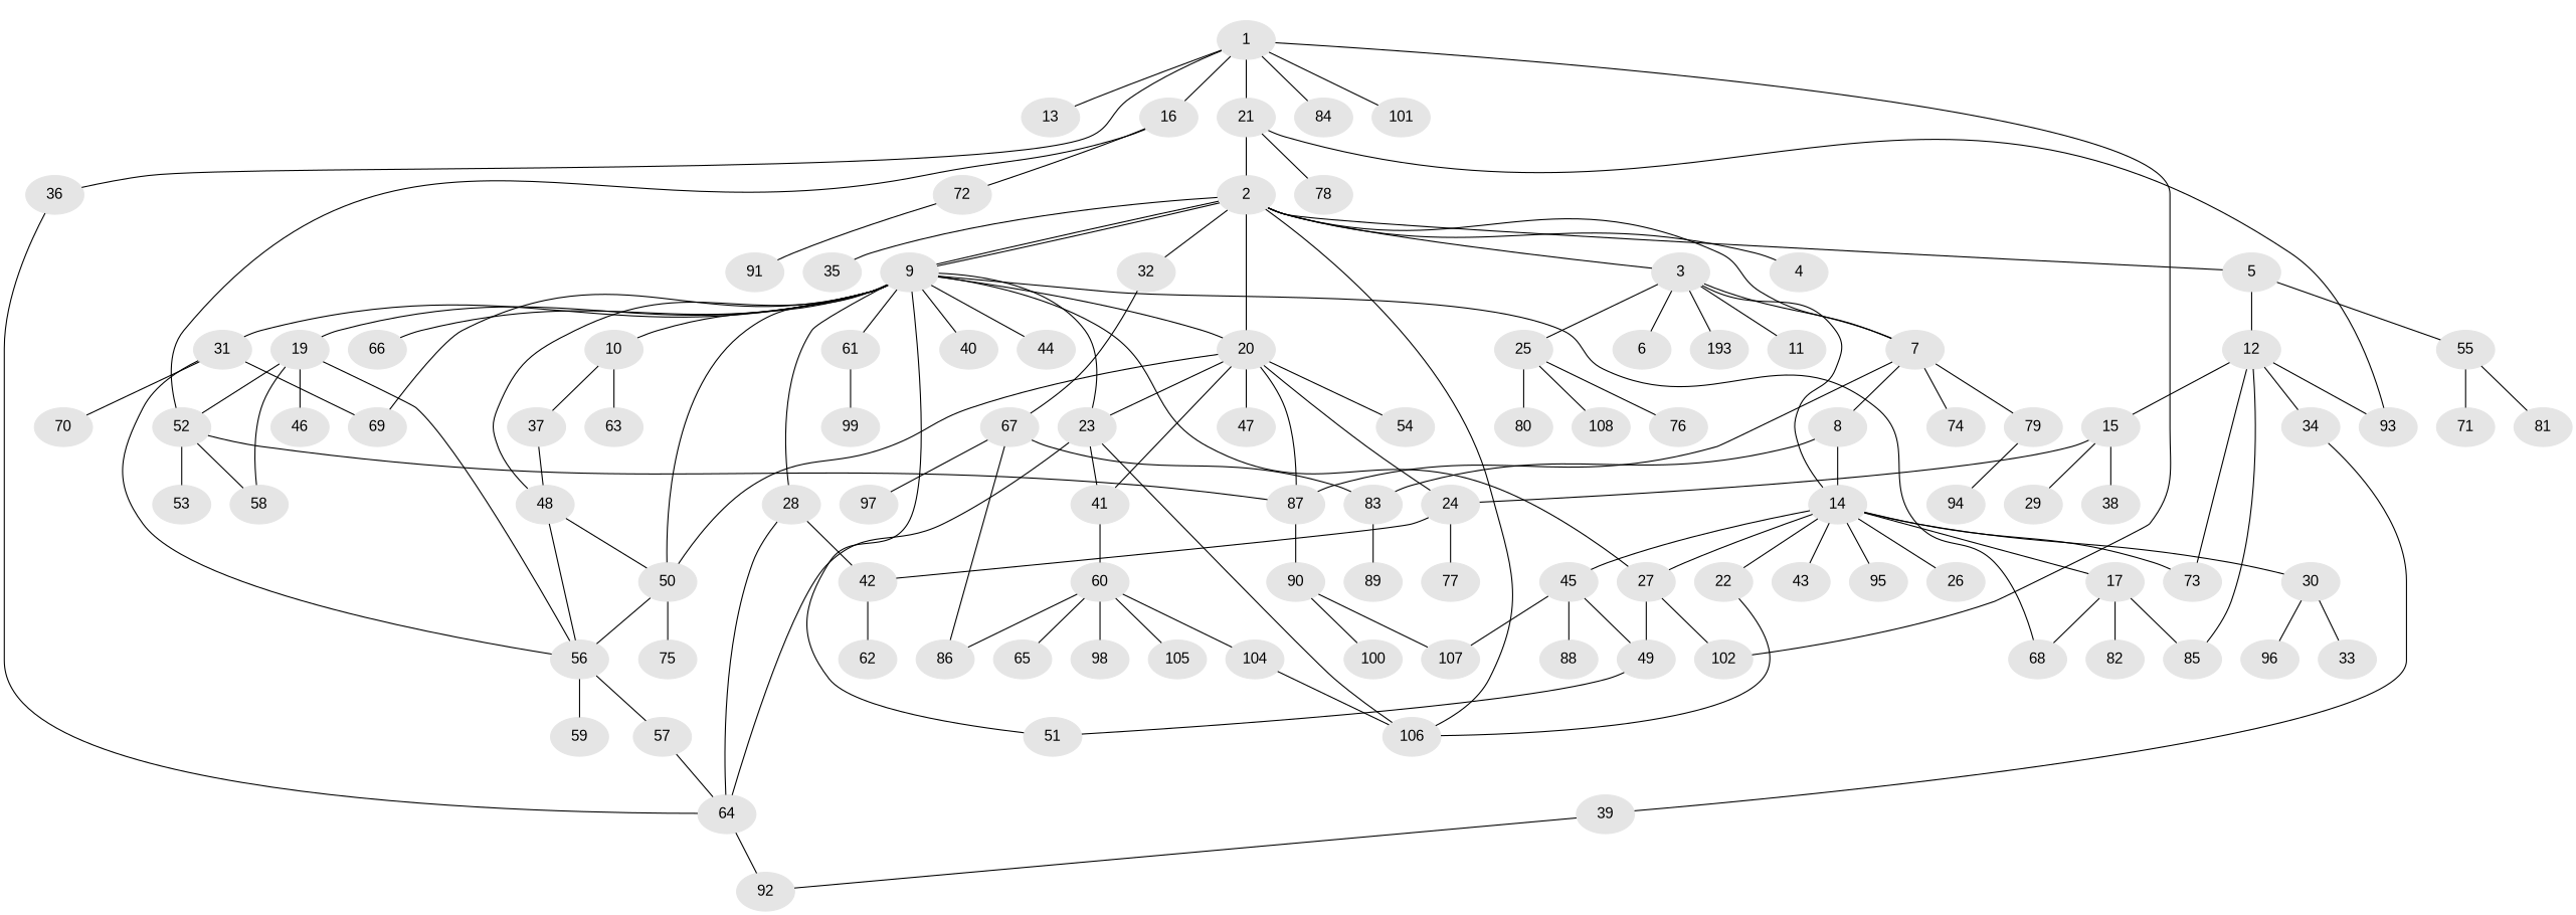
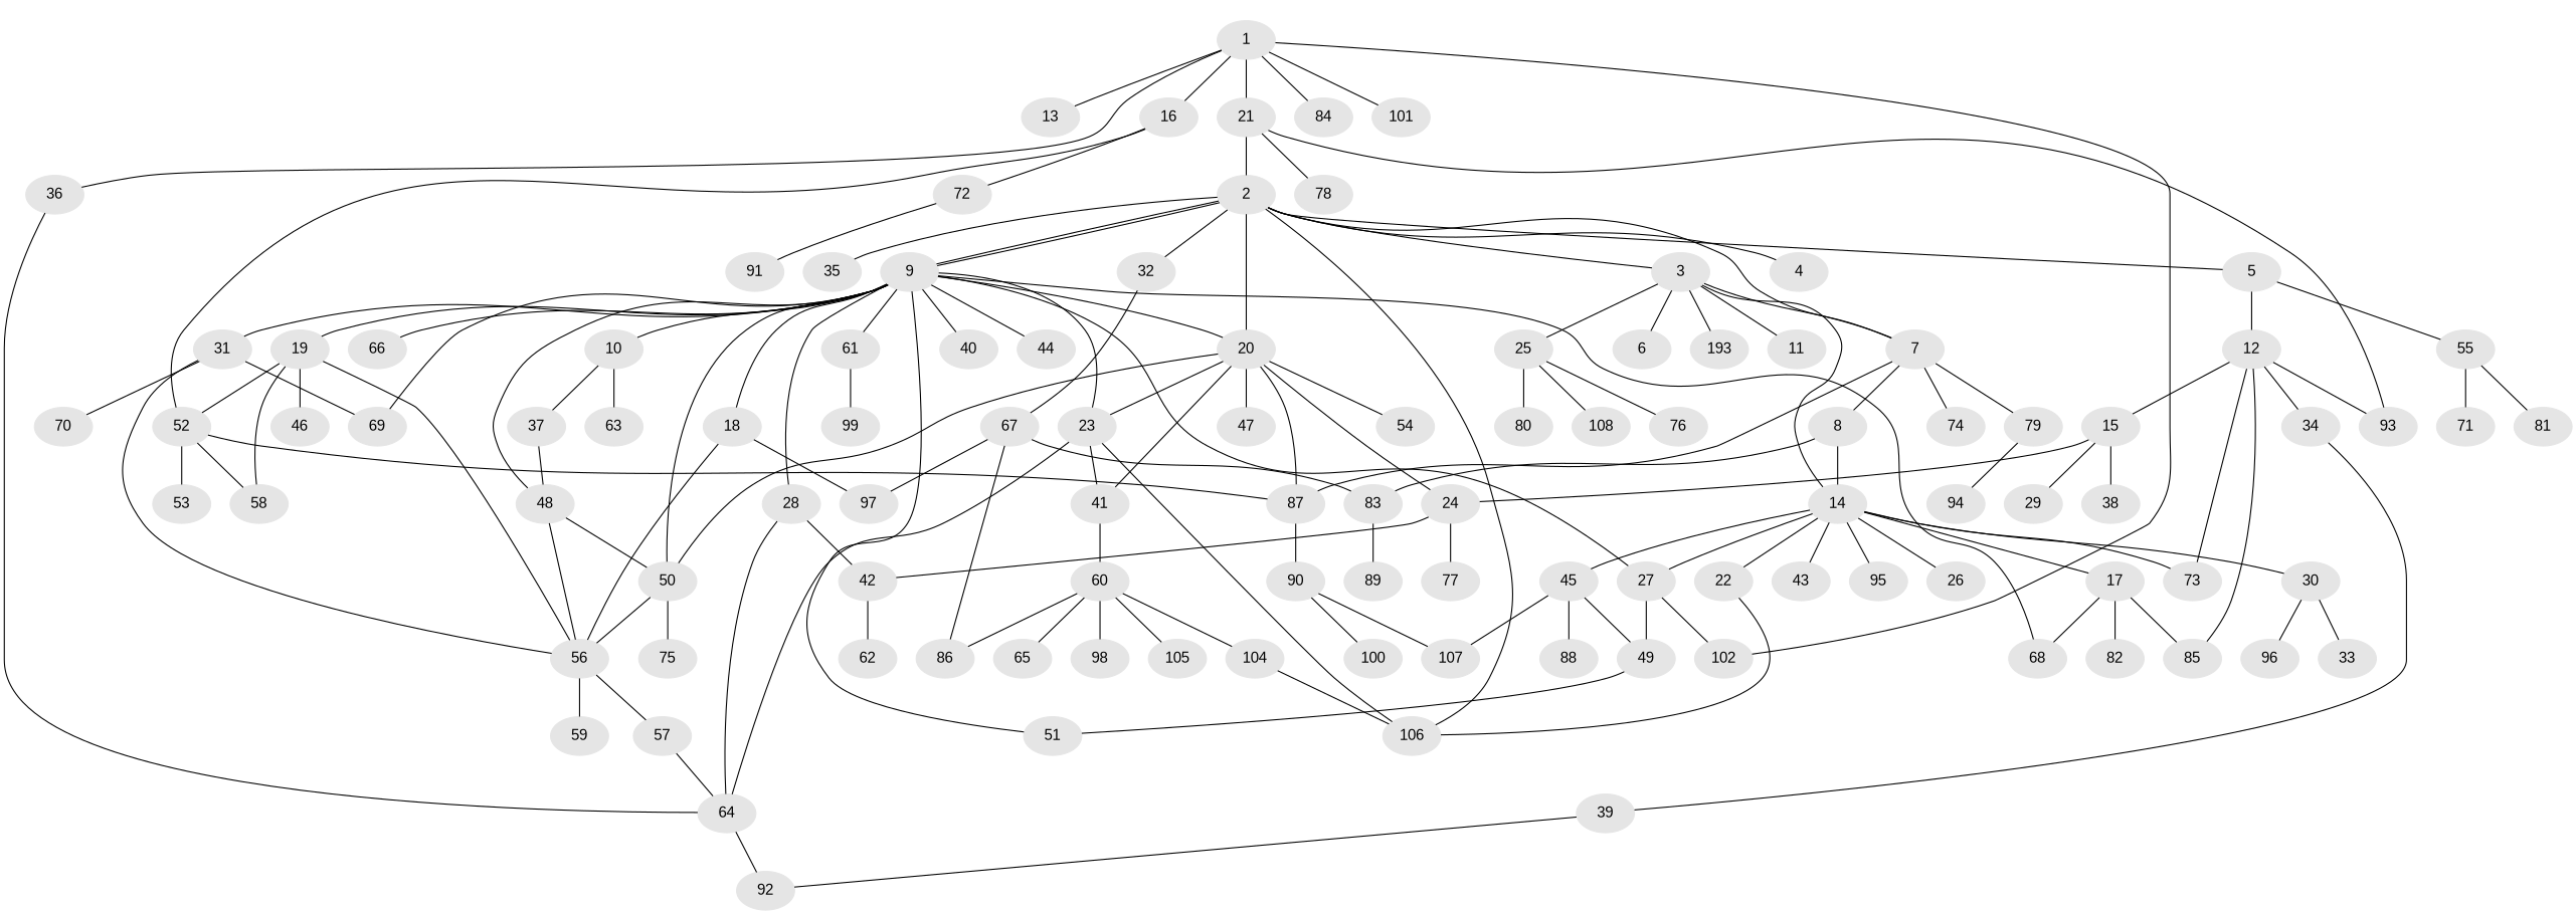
  graph {
    fontname="Liberation Sans"
    node [color=gray90 fontname="Liberation Sans" style=filled]
    edge [fontname="Liberation Sans"]
    1
    13
    16
    21
    36
    84
    101
    102
    2
    3
    4
    5
    7
    9
    20
    32
    35
    106
    52
    72
    93
    78
    64
    6
    11
    14
    25
    n28 [label=193]
    12
    55
    8
    74
    79
    87
    10
+   18
    19
    23
    27
    28
    31
    40
    44
    48
    50
    51
    61
    66
    68
    69
    24
    41
    47
    54
    67
    73
    17
    22
    26
    30
    43
    45
    95
    76
    80
    108
    15
    34
    85
    71
    81
    83
    94
    90
    89
    37
    63
    56
    97
    46
    58
    49
    42
    70
    75
    99
    29
    38
    39
    82
    33
    96
    88
    107
    77
    53
    91
    57
    59
    60
    92
    62
    86
    65
    98
    104
    105
    100
    1 -- 13
    1 -- 16
    1 -- 21
    1 -- 36
    1 -- 84
    1 -- 101
    1 -- 102
    16 -- 52
    16 -- 72
    21 -- 2
    21 -- 93
    21 -- 78
    36 -- 64
    2 -- 3
    2 -- 4
    2 -- 5
    2 -- 7
    2 -- 9
    2 -- 9
    2 -- 20
    2 -- 32
    2 -- 35
    2 -- 106
    3 -- 7
    3 -- 6
    3 -- 11
    3 -- 14
    3 -- 25
    3 -- n28
    5 -- 12
    5 -- 55
    7 -- 8
    7 -- 74
    7 -- 79
    7 -- 87
    9 -- 20
    9 -- 10
+   9 -- 18
    9 -- 19
    9 -- 23
    9 -- 27
    9 -- 28
    9 -- 31
    9 -- 40
    9 -- 44
    9 -- 48
    9 -- 50
    9 -- 51
    9 -- 61
    9 -- 66
    9 -- 68
    9 -- 69
    20 -- 87
    20 -- 23
    20 -- 50
    20 -- 24
    20 -- 41
    20 -- 47
    20 -- 54
    32 -- 67
    52 -- 87
    52 -- 58
    52 -- 53
    72 -- 91
    64 -- 92
    14 -- 27
    14 -- 73
    14 -- 17
    14 -- 22
    14 -- 26
    14 -- 30
    14 -- 43
    14 -- 45
    14 -- 95
    25 -- 76
    25 -- 80
    25 -- 108
    12 -- 93
    12 -- 73
    12 -- 15
    12 -- 34
    12 -- 85
    55 -- 71
    55 -- 81
    8 -- 14
    8 -- 83
    79 -- 94
    87 -- 90
    10 -- 37
    10 -- 63
+   18 -- 56
+   18 -- 97
    19 -- 52
    19 -- 56
    19 -- 46
    19 -- 58
    23 -- 106
    23 -- 64
    23 -- 41
    27 -- 102
    27 -- 49
    28 -- 64
    28 -- 42
    31 -- 69
    31 -- 56
    31 -- 70
    48 -- 50
    48 -- 56
    50 -- 56
    50 -- 75
    61 -- 99
    24 -- 42
    24 -- 77
    41 -- 60
    67 -- 83
    67 -- 97
    67 -- 86
    17 -- 68
    17 -- 85
    17 -- 82
    22 -- 106
    30 -- 33
    30 -- 96
    45 -- 49
    45 -- 88
    45 -- 107
    15 -- 24
    15 -- 29
    15 -- 38
    34 -- 39
    83 -- 89
    90 -- 107
    90 -- 100
    37 -- 48
    56 -- 57
    56 -- 59
    49 -- 51
    42 -- 62
    39 -- 92
    57 -- 64
    60 -- 86
    60 -- 65
    60 -- 98
    60 -- 104
    60 -- 105
    104 -- 106
  }
